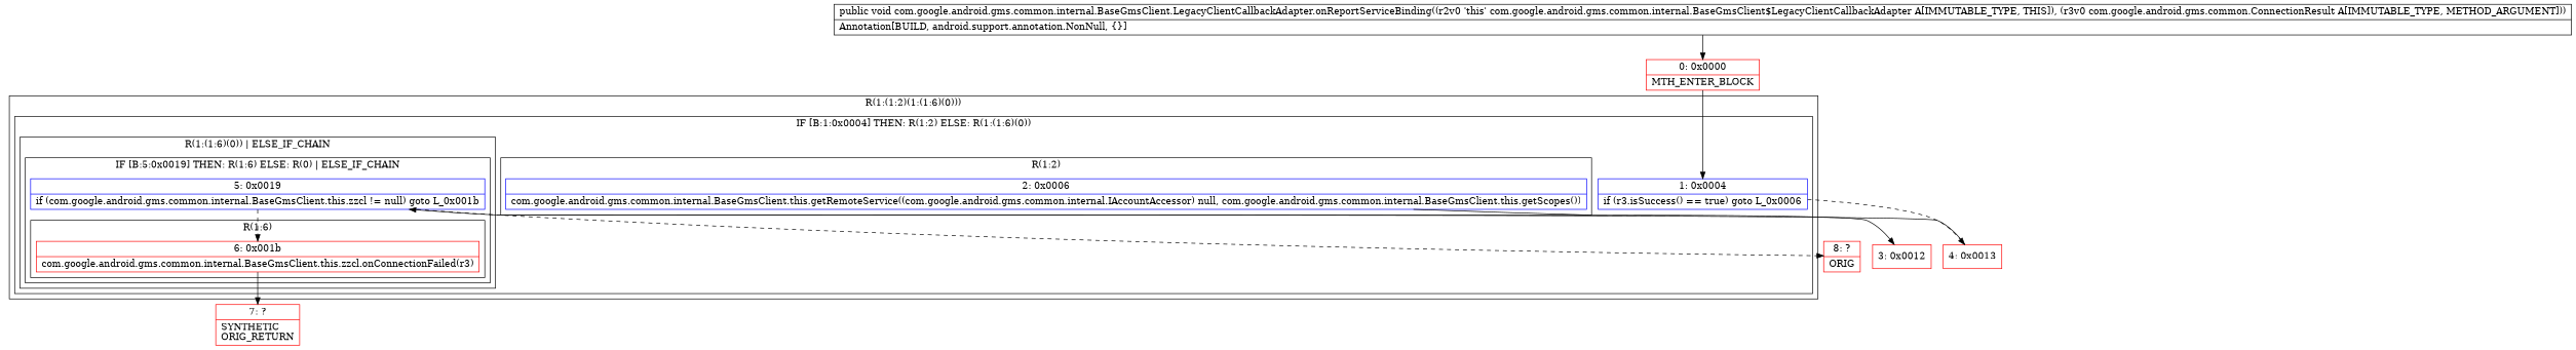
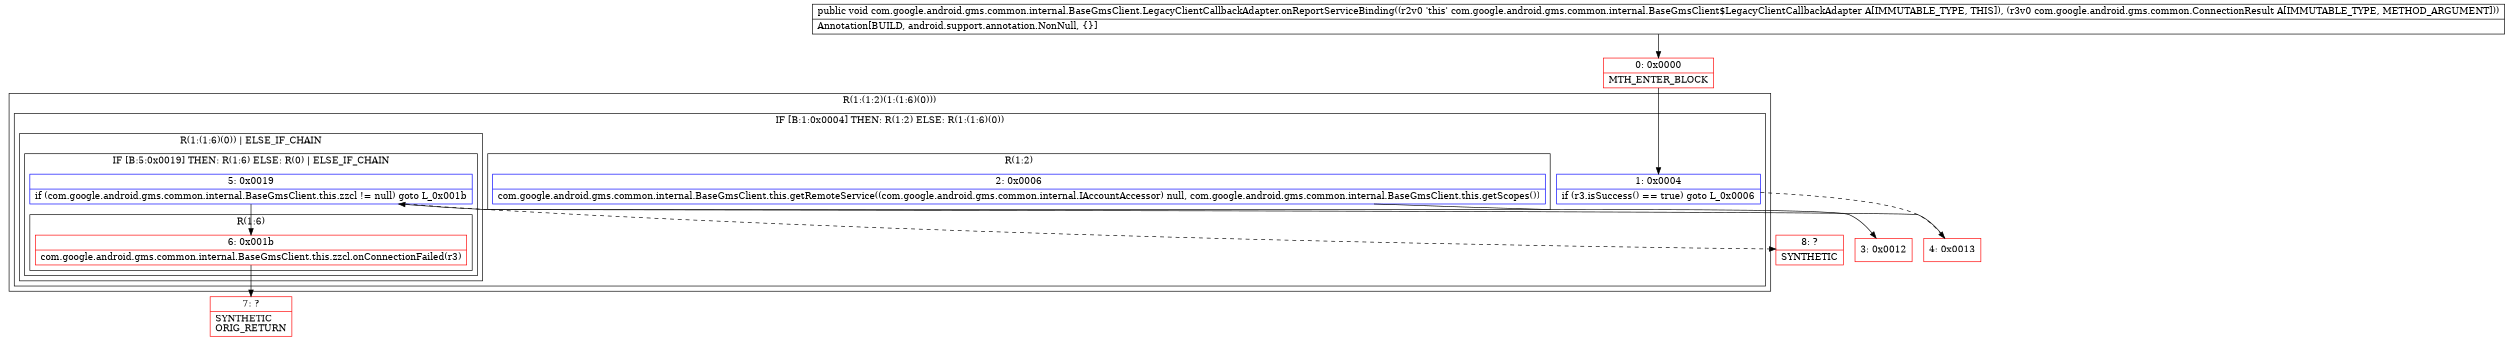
  digraph {
    node [color=red shape=record]
    n1 [color=blue label="{2\:\ 0x0006|com.google.android.gms.common.internal.BaseGmsClient.this.getRemoteService((com.google.android.gms.common.internal.IAccountAccessor) null, com.google.android.gms.common.internal.BaseGmsClient.this.getScopes())\l}"]
    n2 [label="{6\:\ 0x001b|com.google.android.gms.common.internal.BaseGmsClient.this.zzcl.onConnectionFailed(r3)\l}"]
    n3 [color=blue label="{5\:\ 0x0019|if (com.google.android.gms.common.internal.BaseGmsClient.this.zzcl != null) goto L_0x001b\l}"]
    n4 [color=blue label="{1\:\ 0x0004|if (r3.isSuccess() == true) goto L_0x0006\l}"]
    n5 [label="{3\:\ 0x0012}"]
    n6 [label="{7\:\ ?|SYNTHETIC\lORIG_RETURN\l}"]
-   n7 [label="{8\:\ ?|ORIG\l}"]
+   n7 [label="{8\:\ ?|SYNTHETIC\l}"]
    n8 [label="{4\:\ 0x0013}"]
    n9 [label="{0\:\ 0x0000|MTH_ENTER_BLOCK\l}"]
    n10 [label="{public void com.google.android.gms.common.internal.BaseGmsClient.LegacyClientCallbackAdapter.onReportServiceBinding((r2v0 'this' com.google.android.gms.common.internal.BaseGmsClient$LegacyClientCallbackAdapter A[IMMUTABLE_TYPE, THIS]), (r3v0 com.google.android.gms.common.ConnectionResult A[IMMUTABLE_TYPE, METHOD_ARGUMENT]))  | Annotation[BUILD, android.support.annotation.NonNull, \{\}]\l}" color=""]
    subgraph cluster_1 {
      label="R(1:(1:2)(1:(1:6)(0)))"
      subgraph cluster_2 {
        label="IF [B:1:0x0004] THEN: R(1:2) ELSE: R(1:(1:6)(0))"
        n4
        subgraph cluster_3 {
          label="R(1:2)"
          n1
        }
        subgraph cluster_4 {
          label="R(1:(1:6)(0)) | ELSE_IF_CHAIN\l"
          subgraph cluster_5 {
            label="IF [B:5:0x0019] THEN: R(1:6) ELSE: R(0) | ELSE_IF_CHAIN\l"
            n3
            subgraph cluster_6 {
              label="R(1:6)"
              n2
            }
            subgraph cluster_7 {
              label="R(0)"
            }
          }
        }
      }
    }
    n1 -> n5
    n2 -> n6
-   n3 -> n2 [style=dashed]
+   n3 -> n2
    n3 -> n7 [style=dashed]
    n4 -> n8 [style=dashed]
    n8 -> n3
    n9 -> n4
    n10 -> n9
  }
